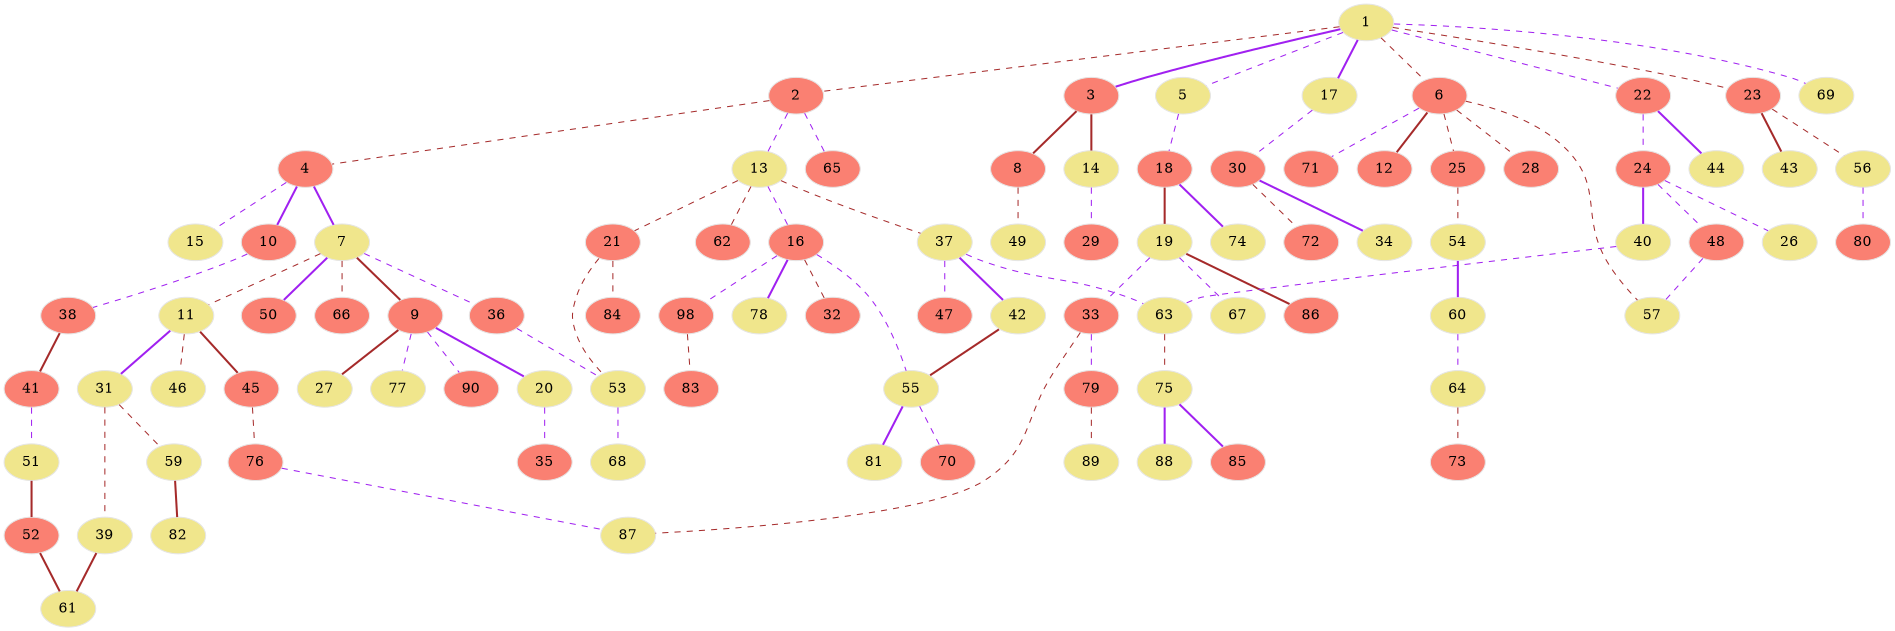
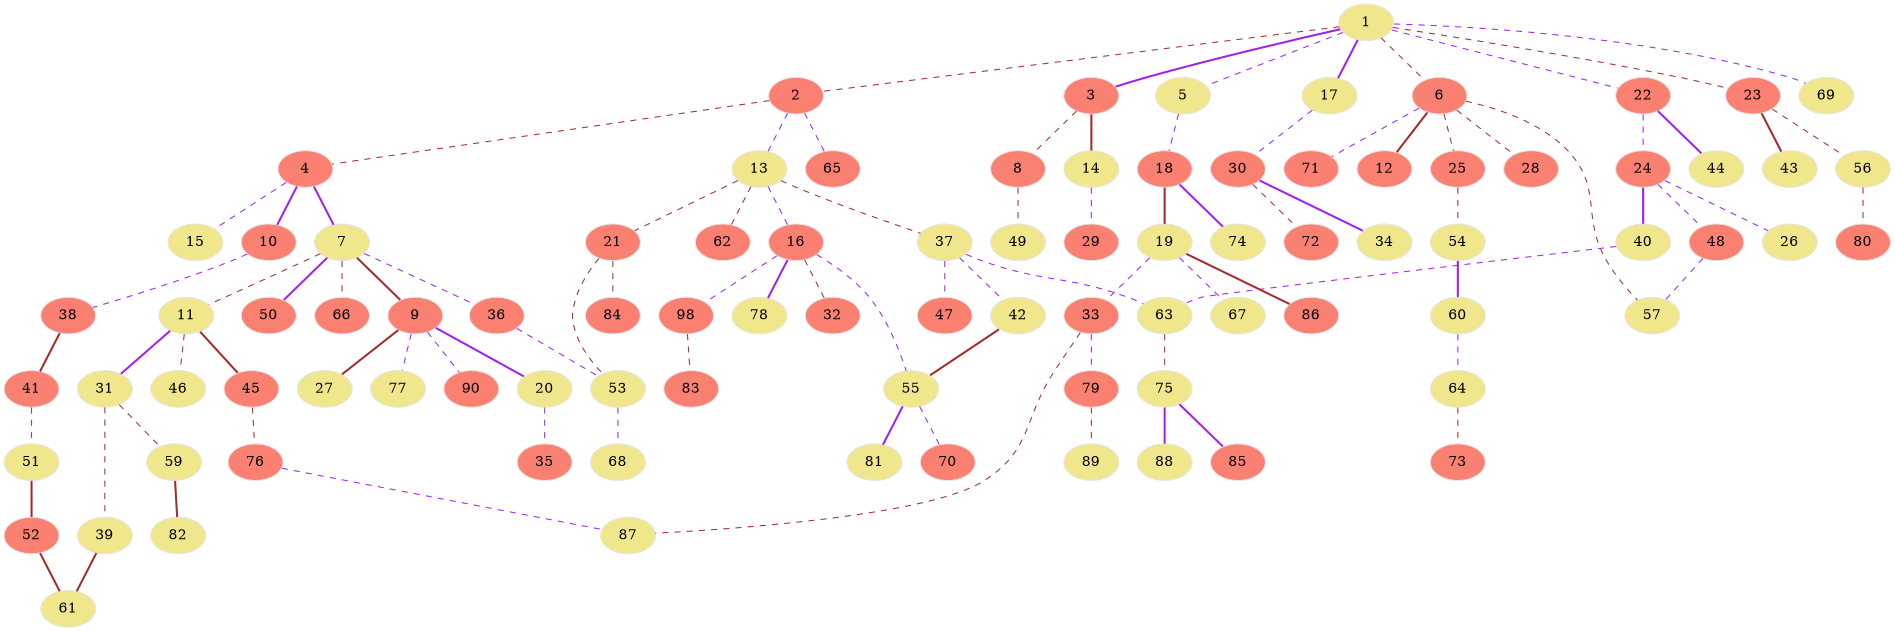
  graph {
    node [color=gray90 fillcolor=salmon style=filled]
    edge [color=purple style=dashed]
    2
    1 [fillcolor=khaki]
    3
    5 [fillcolor=khaki]
    6
    17 [fillcolor=khaki]
    22
    23
    69 [fillcolor=khaki]
    4
    13 [fillcolor=khaki]
    65
    8
    14 [fillcolor=khaki]
    18
    12
    25
    28
    57 [fillcolor=khaki]
    71
    30
    24
    44 [fillcolor=khaki]
    43 [fillcolor=khaki]
    56 [fillcolor=khaki]
    7 [fillcolor=khaki]
    10
    15 [fillcolor=khaki]
    16
    21
    37 [fillcolor=khaki]
    62
    49 [fillcolor=khaki]
    29
    9
    11 [fillcolor=khaki]
    36
    50
    66
    38
    19 [fillcolor=khaki]
    74 [fillcolor=khaki]
    54 [fillcolor=khaki]
    20 [fillcolor=khaki]
    27 [fillcolor=khaki]
    77 [fillcolor=khaki]
    90
    31 [fillcolor=khaki]
    45
    46 [fillcolor=khaki]
    53 [fillcolor=khaki]
    35
    41
    39 [fillcolor=khaki]
    59 [fillcolor=khaki]
    76
    32
    55 [fillcolor=khaki]
    n59 [label=98]
    78 [fillcolor=khaki]
    84
    42 [fillcolor=khaki]
    47
    63 [fillcolor=khaki]
    70
    81 [fillcolor=khaki]
    83
    34 [fillcolor=khaki]
    72
    33
    67 [fillcolor=khaki]
    86
    79
    87 [fillcolor=khaki]
    68 [fillcolor=khaki]
    26 [fillcolor=khaki]
    40 [fillcolor=khaki]
    48
    80
    60 [fillcolor=khaki]
    61 [fillcolor=khaki]
    82 [fillcolor=khaki]
    89 [fillcolor=khaki]
    75 [fillcolor=khaki]
    51 [fillcolor=khaki]
    52
    64 [fillcolor=khaki]
    73
    85
    88 [fillcolor=khaki]
    2 -- 4 [color=brown]
    2 -- 13
    2 -- 65
    1 -- 2 [color=brown]
    1 -- 3 [style=bold]
    1 -- 5
    1 -- 6 [color=brown]
    1 -- 17 [style=bold]
    1 -- 22
    1 -- 23 [color=brown]
    1 -- 69
-   3 -- 8 [color=brown style=bold]
+   3 -- 8 [color=brown]
    3 -- 14 [color=brown style=bold]
    5 -- 18
    6 -- 12 [color=brown style=bold]
    6 -- 25 [color=brown]
    6 -- 28 [color=brown]
    6 -- 57 [color=brown]
    6 -- 71
    17 -- 30
    22 -- 24
    22 -- 44 [style=bold]
    23 -- 43 [color=brown style=bold]
    23 -- 56 [color=brown]
    4 -- 7 [style=bold]
    4 -- 10 [style=bold]
    4 -- 15
    13 -- 16
    13 -- 21 [color=brown]
    13 -- 37 [color=brown]
    13 -- 62 [color=brown]
    8 -- 49 [color=brown]
    14 -- 29
    18 -- 19 [color=brown style=bold]
    18 -- 74 [style=bold]
    25 -- 54 [color=brown]
    30 -- 34 [style=bold]
    30 -- 72 [color=brown]
    24 -- 26
    24 -- 40 [style=bold]
    24 -- 48
-   56 -- 80
+   56 -- 80 [color=brown]
    7 -- 9 [color=brown style=bold]
    7 -- 11 [color=brown]
    7 -- 36
    7 -- 50 [style=bold]
    7 -- 66 [color=brown]
    10 -- 38
    16 -- 32 [color=brown]
    16 -- 55
    16 -- n59
    16 -- 78 [style=bold]
    21 -- 53 [color=brown]
    21 -- 84 [color=brown]
-   37 -- 42 [style=bold]
+   37 -- 42
    37 -- 47
    37 -- 63
    9 -- 20 [style=bold]
    9 -- 27 [color=brown style=bold]
    9 -- 77
    9 -- 90
    11 -- 31 [style=bold]
    11 -- 45 [color=brown style=bold]
    11 -- 46 [color=brown]
    36 -- 53
    38 -- 41 [color=brown style=bold]
    19 -- 33
    19 -- 67
    19 -- 86 [color=brown style=bold]
    54 -- 60 [style=bold]
    20 -- 35
    31 -- 39 [color=brown]
    31 -- 59 [color=brown]
    45 -- 76 [color=brown]
    53 -- 68
    41 -- 51
    39 -- 61 [color=brown style=bold]
    59 -- 82 [color=brown style=bold]
    76 -- 87
    55 -- 70
    55 -- 81 [style=bold]
    n59 -- 83 [color=brown]
    42 -- 55 [color=brown style=bold]
    63 -- 75 [color=brown]
    33 -- 79
    33 -- 87 [color=brown]
    79 -- 89 [color=brown]
    40 -- 63
    48 -- 57
    60 -- 64
    75 -- 85 [style=bold]
    75 -- 88 [style=bold]
    51 -- 52 [color=brown style=bold]
    52 -- 61 [color=brown style=bold]
    64 -- 73 [color=brown]
  }
